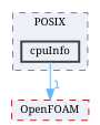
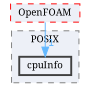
  digraph {
    compound=true
    fontname="Noto Serif"
    node [fillcolor="#edf0f7" fontname="Noto Serif" fontsize=10 shape=box]
    n1 [color=grey25 height=0.2 label=cpuInfo style="filled,bold" width=0.4]
    n2 [color=red height=0.2 label=OpenFOAM style="filled,dashed" width=0.4]
    subgraph cluster_1 {
      bgcolor="#edf0f7"
      fontsize=10
      label=POSIX
      pencolor=grey50
      style="filled,dashed"
      n1
    }
-   n1 -> n2 [color=steelblue1 fontcolor=steelblue1 fontname="Noto Serif" fontsize=10 headlabel=1 labeldistance=1.5 labelfontname=Helvetica labelfontsize=10]
+   n2 -> n1 [color=steelblue1 fontcolor=steelblue1 fontname="Noto Serif" fontsize=10 headlabel=1 labeldistance=1.5 labelfontname=Helvetica labelfontsize=10]
  }
